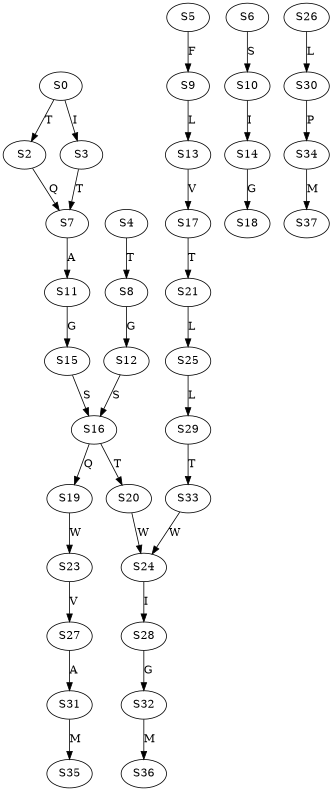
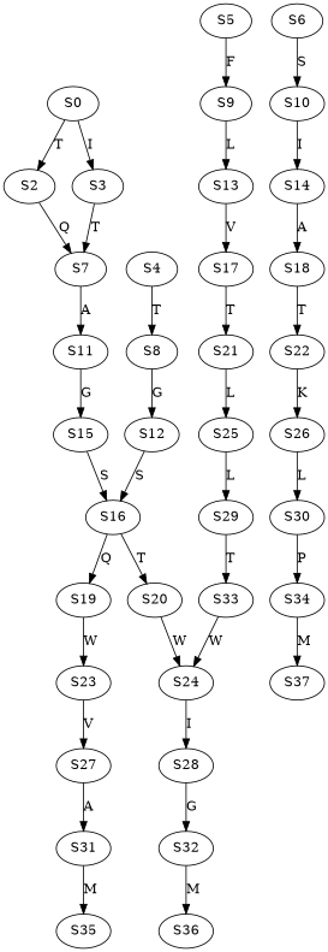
  strict digraph {
    S0
    S2
    S3
    S7
    S4
    S8
    S5
    S9
    S6
    S10
    S11
    S12
    S13
    S14
    S15
    S16
    S17
    S18
    S19
    S20
    S21
+   S22
    S23
    S24
    S25
    S26
    S27
    S28
    S29
    S30
    S31
    S32
    S33
    S34
    S35
    S36
    S37
    S0 -> S2 [label=T]
    S0 -> S3 [label=I]
    S2 -> S7 [label=Q]
    S3 -> S7 [label=T]
    S7 -> S11 [label=A]
    S4 -> S8 [label=T]
    S8 -> S12 [label=G]
    S5 -> S9 [label=F]
    S9 -> S13 [label=L]
    S6 -> S10 [label=S]
    S10 -> S14 [label=I]
    S11 -> S15 [label=G]
    S12 -> S16 [label=S]
    S13 -> S17 [label=V]
-   S14 -> S18 [label=G]
+   S14 -> S18 [label=A]
    S15 -> S16 [label=S]
    S16 -> S19 [label=Q]
    S16 -> S20 [label=T]
    S17 -> S21 [label=T]
+   S18 -> S22 [label=T]
    S19 -> S23 [label=W]
    S20 -> S24 [label=W]
    S21 -> S25 [label=L]
+   S22 -> S26 [label=K]
    S23 -> S27 [label=V]
    S24 -> S28 [label=I]
    S25 -> S29 [label=L]
    S26 -> S30 [label=L]
    S27 -> S31 [label=A]
    S28 -> S32 [label=G]
    S29 -> S33 [label=T]
    S30 -> S34 [label=P]
    S31 -> S35 [label=M]
    S32 -> S36 [label=M]
    S33 -> S24 [label=W]
    S34 -> S37 [label=M]
  }
